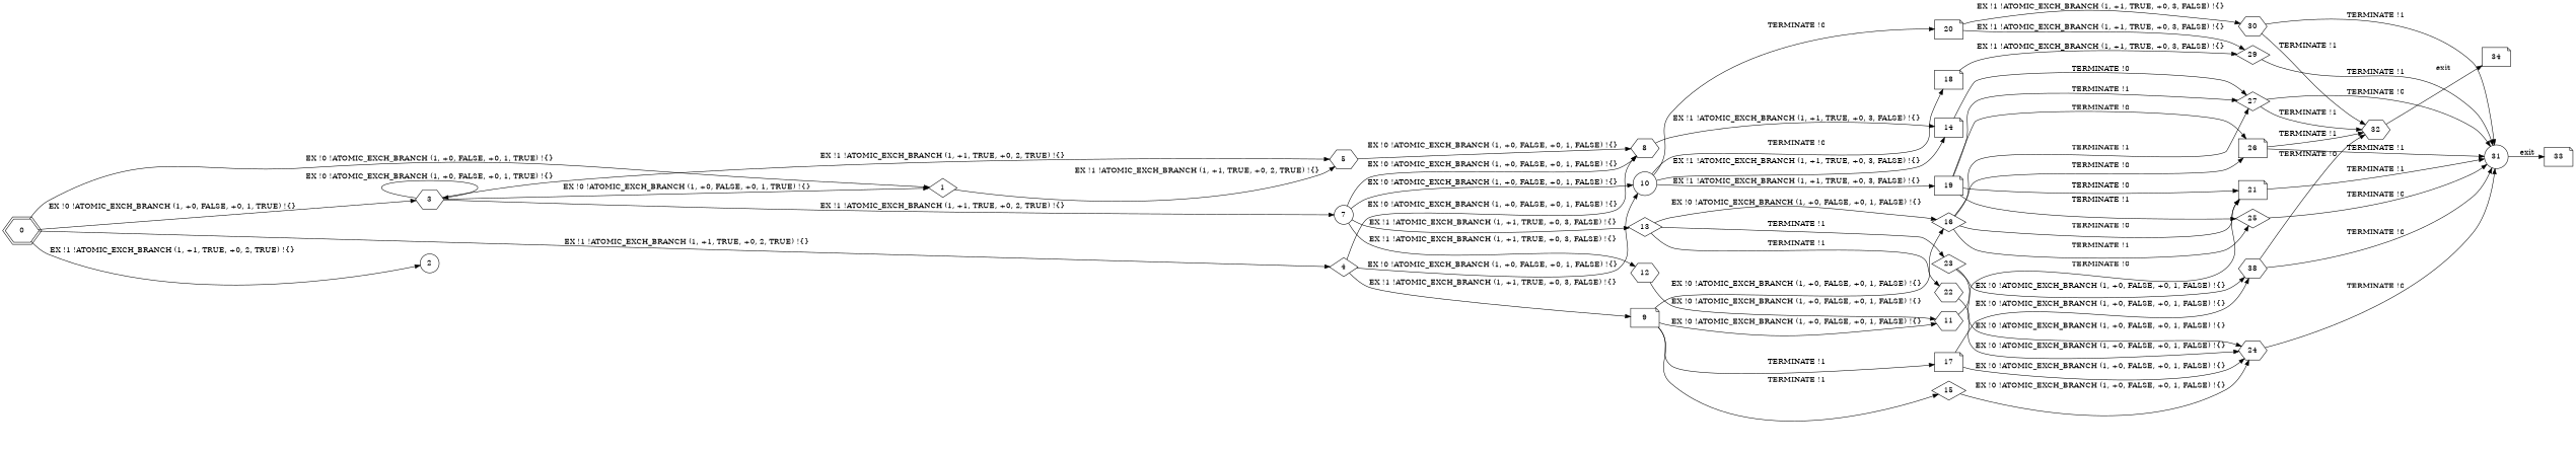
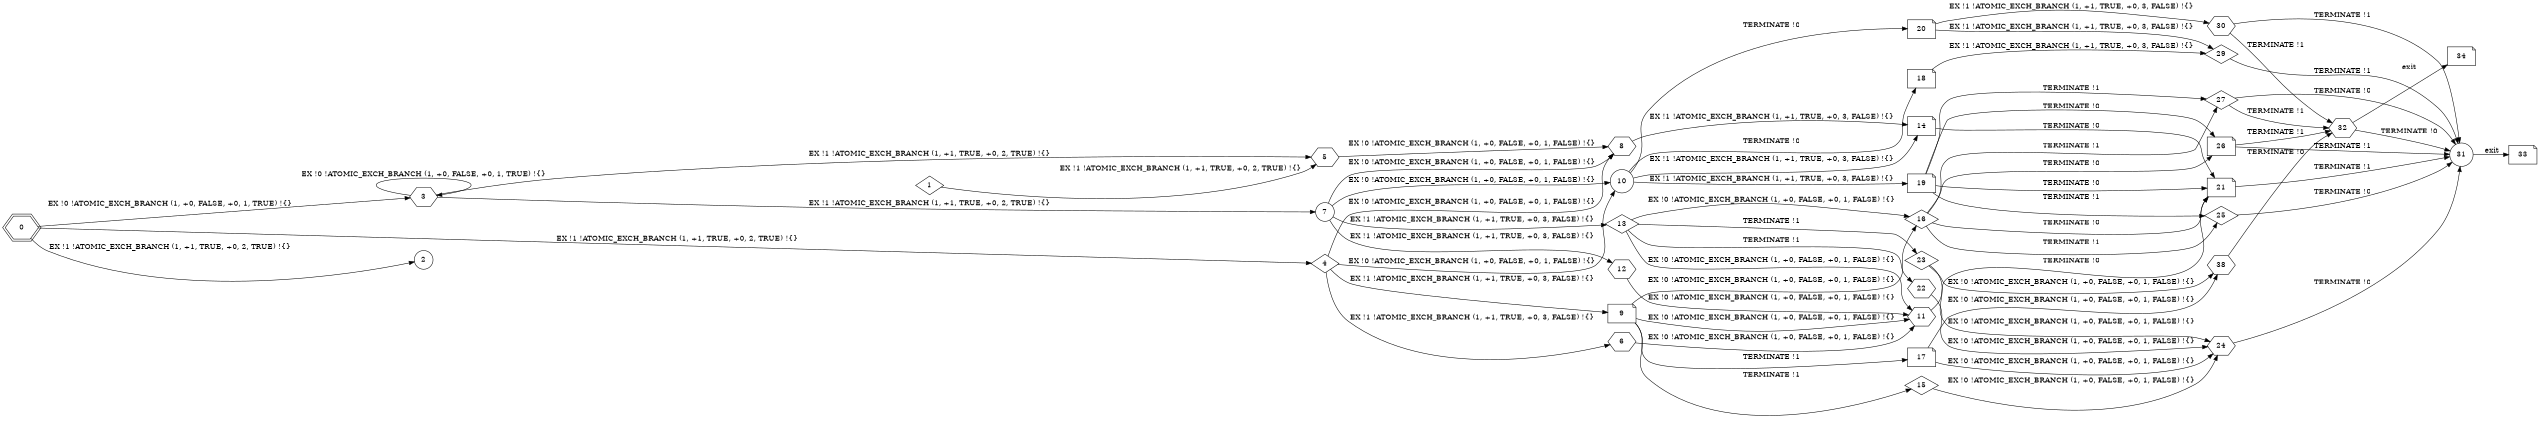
  digraph {
    fontname="DejaVu Serif"
    rankdir=LR
    node [fontname="DejaVu Serif" shape=hexagon]
    edge [fontname="DejaVu Serif"]
    0 [peripheries=2]
    1 [shape=diamond]
    2 [shape=circle]
    3
    4 [shape=diamond]
    5
    7 [shape=circle]
+   6
    8
    9 [shape=note]
    10 [shape=circle]
    11
    12
    13 [shape=diamond]
    14 [shape=note]
    15 [shape=diamond]
    16 [shape=diamond]
    17 [shape=note]
    18 [shape=note]
    19 [shape=note]
    20 [shape=note]
    21 [shape=note]
    22
    23 [shape=diamond]
    24
    25 [shape=diamond]
    26 [shape=note]
    27 [shape=diamond]
    n29 [label=38]
    29 [shape=diamond]
    30
    31 [shape=circle]
    32
    33 [shape=note]
    34 [shape=note]
-   0 -> 1 [label="EX !0 !ATOMIC_EXCH_BRANCH (1, +0, FALSE, +0, 1, TRUE) !{}"]
    0 -> 2 [label="EX !1 !ATOMIC_EXCH_BRANCH (1, +1, TRUE, +0, 2, TRUE) !{}"]
    0 -> 3 [label="EX !0 !ATOMIC_EXCH_BRANCH (1, +0, FALSE, +0, 1, TRUE) !{}"]
    0 -> 4 [label="EX !1 !ATOMIC_EXCH_BRANCH (1, +1, TRUE, +0, 2, TRUE) !{}"]
    1 -> 5 [label="EX !1 !ATOMIC_EXCH_BRANCH (1, +1, TRUE, +0, 2, TRUE) !{}"]
-   3 -> 1 [label="EX !0 !ATOMIC_EXCH_BRANCH (1, +0, FALSE, +0, 1, TRUE) !{}"]
    3 -> 3 [label="EX !0 !ATOMIC_EXCH_BRANCH (1, +0, FALSE, +0, 1, TRUE) !{}"]
    3 -> 5 [label="EX !1 !ATOMIC_EXCH_BRANCH (1, +1, TRUE, +0, 2, TRUE) !{}"]
    3 -> 7 [label="EX !1 !ATOMIC_EXCH_BRANCH (1, +1, TRUE, +0, 2, TRUE) !{}"]
+   4 -> 6 [label="EX !1 !ATOMIC_EXCH_BRANCH (1, +1, TRUE, +0, 3, FALSE) !{}"]
    4 -> 8 [label="EX !0 !ATOMIC_EXCH_BRANCH (1, +0, FALSE, +0, 1, FALSE) !{}"]
    4 -> 9 [label="EX !1 !ATOMIC_EXCH_BRANCH (1, +1, TRUE, +0, 3, FALSE) !{}"]
    4 -> 10 [label="EX !0 !ATOMIC_EXCH_BRANCH (1, +0, FALSE, +0, 1, FALSE) !{}"]
    5 -> 8 [label="EX !0 !ATOMIC_EXCH_BRANCH (1, +0, FALSE, +0, 1, FALSE) !{}"]
    7 -> 8 [label="EX !0 !ATOMIC_EXCH_BRANCH (1, +0, FALSE, +0, 1, FALSE) !{}"]
    7 -> 10 [label="EX !0 !ATOMIC_EXCH_BRANCH (1, +0, FALSE, +0, 1, FALSE) !{}"]
    7 -> 12 [label="EX !1 !ATOMIC_EXCH_BRANCH (1, +1, TRUE, +0, 3, FALSE) !{}"]
    7 -> 13 [label="EX !1 !ATOMIC_EXCH_BRANCH (1, +1, TRUE, +0, 3, FALSE) !{}"]
+   6 -> 11 [label="EX !0 !ATOMIC_EXCH_BRANCH (1, +0, FALSE, +0, 1, FALSE) !{}"]
    8 -> 14 [label="EX !1 !ATOMIC_EXCH_BRANCH (1, +1, TRUE, +0, 3, FALSE) !{}"]
    9 -> 11 [label="EX !0 !ATOMIC_EXCH_BRANCH (1, +0, FALSE, +0, 1, FALSE) !{}"]
    9 -> 15 [label="TERMINATE !1"]
    9 -> 16 [label="EX !0 !ATOMIC_EXCH_BRANCH (1, +0, FALSE, +0, 1, FALSE) !{}"]
    9 -> 17 [label="TERMINATE !1"]
    10 -> 14 [label="EX !1 !ATOMIC_EXCH_BRANCH (1, +1, TRUE, +0, 3, FALSE) !{}"]
    10 -> 18 [label="TERMINATE !0"]
    10 -> 19 [label="EX !1 !ATOMIC_EXCH_BRANCH (1, +1, TRUE, +0, 3, FALSE) !{}"]
    10 -> 20 [label="TERMINATE !0"]
    11 -> 21 [label="TERMINATE !0"]
    12 -> 11 [label="EX !0 !ATOMIC_EXCH_BRANCH (1, +0, FALSE, +0, 1, FALSE) !{}"]
+   13 -> 11 [label="EX !0 !ATOMIC_EXCH_BRANCH (1, +0, FALSE, +0, 1, FALSE) !{}"]
    13 -> 16 [label="EX !0 !ATOMIC_EXCH_BRANCH (1, +0, FALSE, +0, 1, FALSE) !{}"]
    13 -> 22 [label="TERMINATE !1"]
    13 -> 23 [label="TERMINATE !1"]
-   14 -> 27 [label="TERMINATE !0"]
+   14 -> 21 [label="TERMINATE !0"]
    15 -> 24 [label="EX !0 !ATOMIC_EXCH_BRANCH (1, +0, FALSE, +0, 1, FALSE) !{}"]
    16 -> 21 [label="TERMINATE !0"]
    16 -> 25 [label="TERMINATE !1"]
    16 -> 26 [label="TERMINATE !0"]
    16 -> 27 [label="TERMINATE !1"]
    17 -> 24 [label="EX !0 !ATOMIC_EXCH_BRANCH (1, +0, FALSE, +0, 1, FALSE) !{}"]
    17 -> n29 [label="EX !0 !ATOMIC_EXCH_BRANCH (1, +0, FALSE, +0, 1, FALSE) !{}"]
    18 -> 29 [label="EX !1 !ATOMIC_EXCH_BRANCH (1, +1, TRUE, +0, 3, FALSE) !{}"]
    19 -> 21 [label="TERMINATE !0"]
    19 -> 25 [label="TERMINATE !1"]
    19 -> 26 [label="TERMINATE !0"]
    19 -> 27 [label="TERMINATE !1"]
    20 -> 29 [label="EX !1 !ATOMIC_EXCH_BRANCH (1, +1, TRUE, +0, 3, FALSE) !{}"]
    20 -> 30 [label="EX !1 !ATOMIC_EXCH_BRANCH (1, +1, TRUE, +0, 3, FALSE) !{}"]
    21 -> 31 [label="TERMINATE !1"]
    22 -> 24 [label="EX !0 !ATOMIC_EXCH_BRANCH (1, +0, FALSE, +0, 1, FALSE) !{}"]
    23 -> 24 [label="EX !0 !ATOMIC_EXCH_BRANCH (1, +0, FALSE, +0, 1, FALSE) !{}"]
    23 -> n29 [label="EX !0 !ATOMIC_EXCH_BRANCH (1, +0, FALSE, +0, 1, FALSE) !{}"]
    24 -> 31 [label="TERMINATE !0"]
    25 -> 31 [label="TERMINATE !0"]
    26 -> 31 [label="TERMINATE !1"]
    26 -> 32 [label="TERMINATE !1"]
    27 -> 31 [label="TERMINATE !0"]
    27 -> 32 [label="TERMINATE !1"]
-   n29 -> 31 [label="TERMINATE !0"]
+   32 -> 31 [label="TERMINATE !0"]
    n29 -> 32 [label="TERMINATE !0"]
    29 -> 31 [label="TERMINATE !1"]
    30 -> 31 [label="TERMINATE !1"]
    30 -> 32 [label="TERMINATE !1"]
    31 -> 33 [label=exit]
    32 -> 34 [label=exit]
  }
